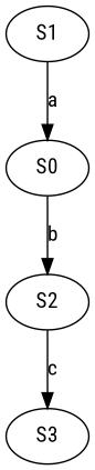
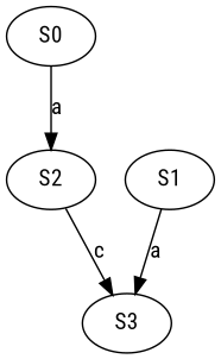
  strict digraph {
    fontname="Roboto Condensed"
    node [fontname="Roboto Condensed"]
    edge [fontname="Roboto Condensed"]
    S0
    S2
    S3
    S1
-   S0 -> S2 [label=b]
+   S0 -> S2 [label=a]
    S2 -> S3 [label=c]
-   S1 -> S0 [label=a]
+   S1 -> S3 [label=a]
  }
